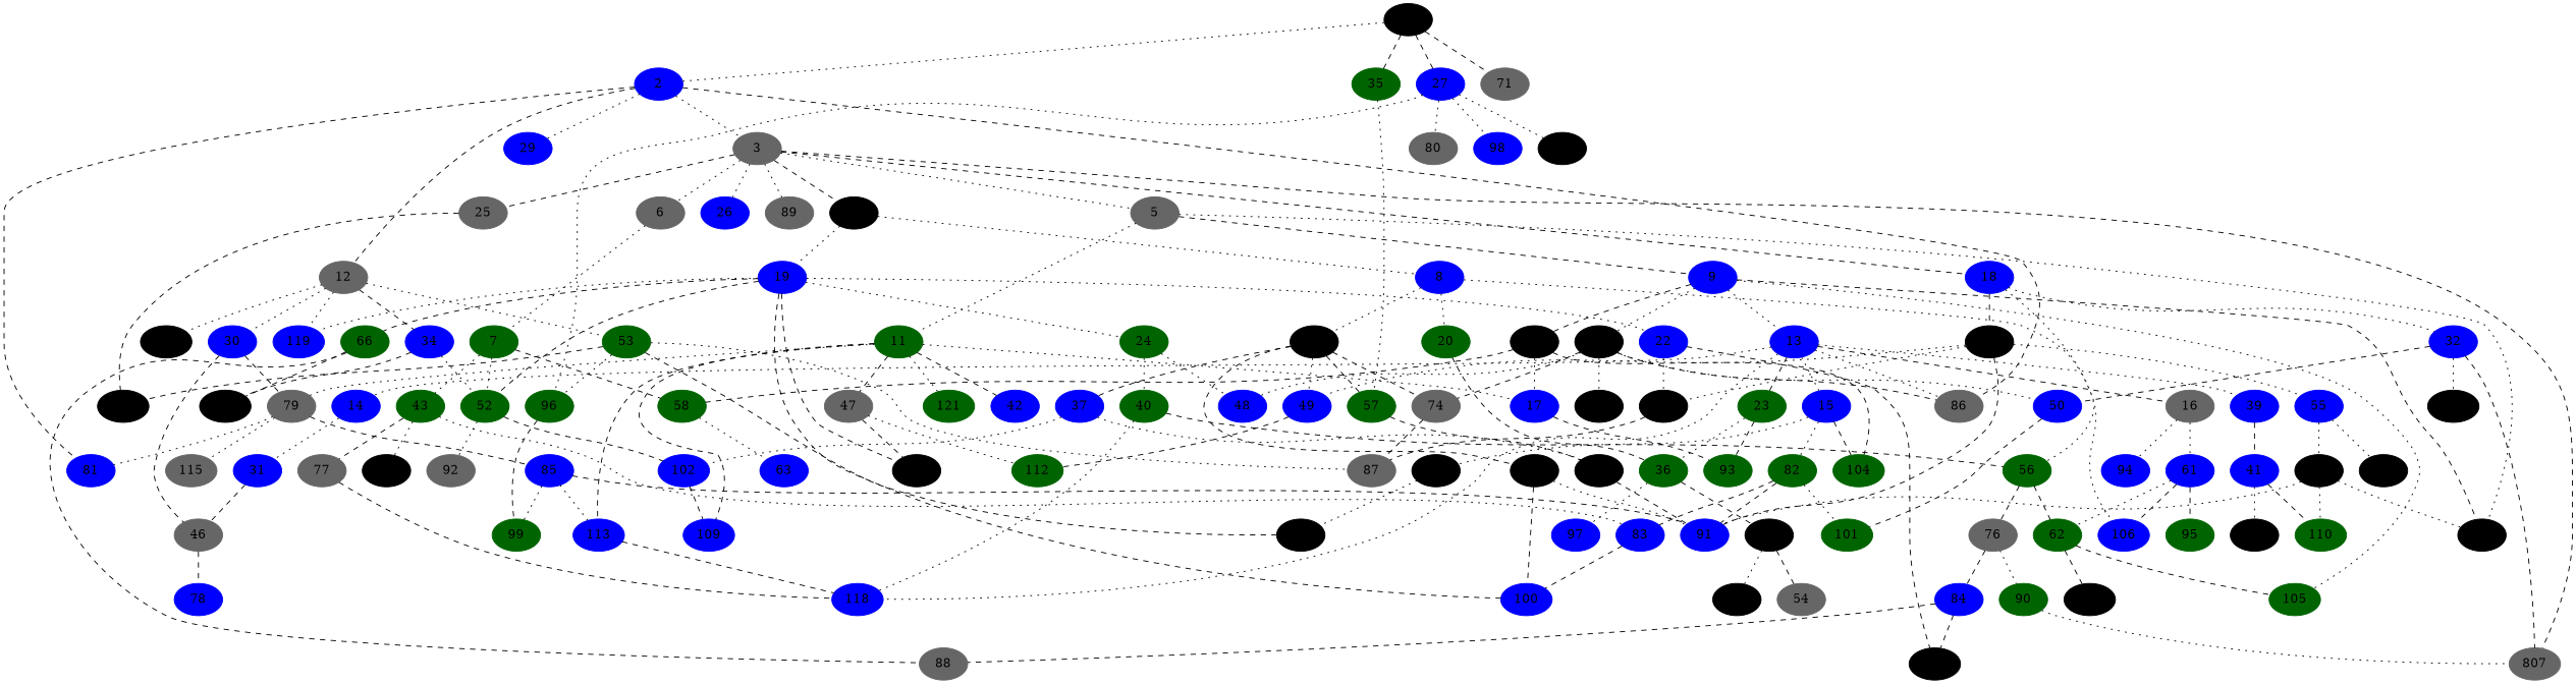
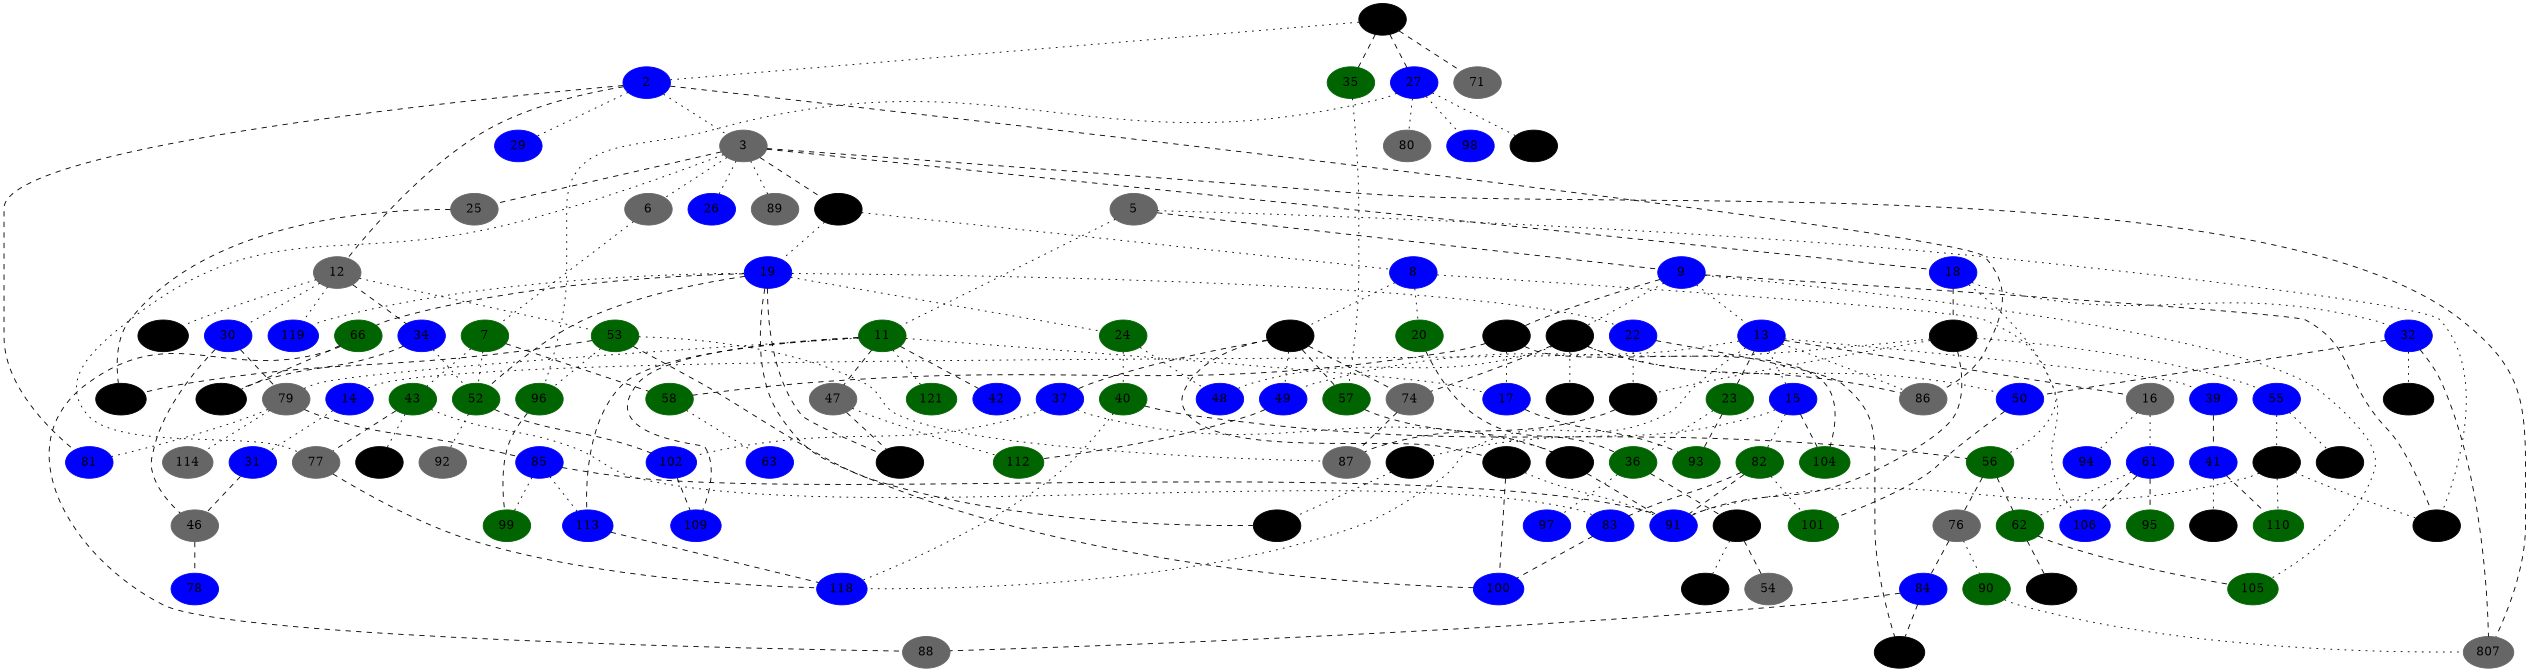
  graph {
    node [color=blue style=filled]
    edge [style=dotted]
    1 [color=black]
    2
    27
    35 [color=darkgreen]
    71 [color=gray40]
    3 [color=gray40]
    12 [color=gray40]
    29
    81
    86 [color=gray40]
    33 [color=black]
    80 [color=gray40]
    96 [color=darkgreen]
    98
    57 [color=darkgreen]
    4 [color=black]
    5 [color=gray40]
    6 [color=gray40]
    18
    25 [color=gray40]
    26
    n22 [color=gray40 label=807]
    89 [color=gray40]
    30
    34
    53 [color=darkgreen]
    116 [color=black]
    119
    8
    19
    9
    11 [color=darkgreen]
    67 [color=black]
    7 [color=darkgreen]
    32
    45 [color=black]
    56 [color=darkgreen]
    117 [color=black]
    20 [color=darkgreen]
    28 [color=black]
    106
    52 [color=darkgreen]
    22
    24 [color=darkgreen]
    66 [color=darkgreen]
    75 [color=black]
    100
    10 [color=black]
    13
    21 [color=black]
    105 [color=darkgreen]
    17
    42
    47 [color=gray40]
    79 [color=gray40]
    109
    113
    121 [color=darkgreen]
    43 [color=darkgreen]
    58 [color=darkgreen]
    65 [color=black]
    77 [color=gray40]
    83
    102
    92 [color=gray40]
    63
    36 [color=darkgreen]
    74 [color=gray40]
    37
    44 [color=black]
    49
    104 [color=darkgreen]
    14
    15
    16 [color=gray40]
    23 [color=darkgreen]
    39
    118
    48
    50
    68 [color=black]
    93 [color=darkgreen]
    112 [color=darkgreen]
    85
-   115 [color=gray40]
+   115 [color=gray40 label=114]
    46 [color=gray40]
    108 [color=black]
    69 [color=black]
    87 [color=gray40]
    31
    38 [color=black]
    82 [color=darkgreen]
    61
    94
    41
    91
    101 [color=darkgreen]
    62 [color=darkgreen]
    95 [color=darkgreen]
    111 [color=black]
    64 [color=black]
    55
    76 [color=gray40]
    103 [color=black]
    40 [color=darkgreen]
    88 [color=gray40]
    51 [color=black]
    97
    99 [color=darkgreen]
    73 [color=black]
    78
    54 [color=gray40]
    59 [color=black]
    72 [color=black]
    110 [color=darkgreen]
    60 [color=black]
    70 [color=black]
    120 [color=black]
    84
    90 [color=darkgreen]
    1 -- 2
    1 -- 27 [style=dashed]
    1 -- 35 [style=dashed]
    1 -- 71 [style=dashed]
    2 -- 3
    2 -- 12 [style=dashed]
    2 -- 29
    2 -- 81 [style=dashed]
    2 -- 86 [style=dashed]
    27 -- 33
    27 -- 80
    27 -- 96
    27 -- 98
    35 -- 57
    3 -- 4 [style=dashed]
-   3 -- 5
+   3 -- 77
    3 -- 6
    3 -- 18 [style=dashed]
    3 -- 25 [style=dashed]
    3 -- 26
    3 -- n22 [style=dashed]
    3 -- 89
    12 -- 30
    12 -- 34 [style=dashed]
    12 -- 53
    12 -- 116
    12 -- 119
    96 -- 99 [style=dashed]
    57 -- 73 [style=dashed]
    4 -- 8
    4 -- 19
    5 -- 9 [style=dashed]
    5 -- 11
    5 -- 67
    6 -- 7
    18 -- 32
    18 -- 45 [style=dashed]
    18 -- 56
    25 -- 117 [style=dashed]
    30 -- 79 [style=dashed]
    30 -- 46 [style=dashed]
    34 -- 52
    34 -- 108 [style=dashed]
    53 -- 96
    53 -- 117 [style=dashed]
    53 -- 69 [style=dashed]
    53 -- 87
    8 -- 20
    8 -- 28
    8 -- 106
    19 -- 119
    19 -- 52 [style=dashed]
    19 -- 22
    19 -- 24
    19 -- 66 [style=dashed]
    19 -- 75 [style=dashed]
    19 -- 100 [style=dashed]
    9 -- 67 [style=dashed]
    9 -- 10 [style=dashed]
    9 -- 13
    9 -- 21
    9 -- 105
    11 -- 17
    11 -- 42 [style=dashed]
    11 -- 47 [style=dashed]
    11 -- 79
    11 -- 109 [style=dashed]
    11 -- 113 [style=dashed]
    11 -- 121
    7 -- 52
    7 -- 43
    7 -- 58 [style=dashed]
    32 -- n22 [style=dashed]
    32 -- 50 [style=dashed]
    32 -- 111
    45 -- 49
    45 -- 91 [style=dashed]
    45 -- 64
    45 -- 55
    56 -- 62 [style=dashed]
    56 -- 76 [style=dashed]
    20 -- 36 [style=dashed]
    28 -- 57 [style=dashed]
    28 -- 74 [style=dashed]
    28 -- 37 [style=dashed]
    28 -- 44 [style=dashed]
    28 -- 49
    52 -- 102 [style=dashed]
    52 -- 92
    22 -- 64
    22 -- 103 [style=dashed]
    24 -- 48
    24 -- 40
    66 -- 108 [style=dashed]
    66 -- 88 [style=dashed]
    10 -- 17
    10 -- 58 [style=dashed]
    10 -- 104 [style=dashed]
    13 -- 86
    13 -- 14
    13 -- 15
    13 -- 16 [style=dashed]
    13 -- 23 [style=dashed]
    13 -- 39
    13 -- 118
    21 -- 86 [style=dashed]
    21 -- 74 [style=dashed]
    21 -- 48
    21 -- 50
    21 -- 68
    17 -- 93 [style=dashed]
    47 -- 75 [style=dashed]
    47 -- 112
    79 -- 81
    79 -- 85 [style=dashed]
    79 -- 115
    113 -- 118 [style=dashed]
    43 -- 65
    43 -- 77 [style=dashed]
    43 -- 83
    58 -- 63
    77 -- 118 [style=dashed]
    83 -- 100 [style=dashed]
    102 -- 109 [style=dashed]
    36 -- 51 [style=dashed]
    36 -- 97
    74 -- 87 [style=dashed]
    37 -- 102
    37 -- 73
    44 -- 100 [style=dashed]
    44 -- 91
    49 -- 112 [style=dashed]
    14 -- 31
    15 -- 104 [style=dashed]
    15 -- 38
    15 -- 82
    16 -- 61
    16 -- 94
    23 -- 36
    23 -- 93 [style=dashed]
    39 -- 41 [style=dashed]
    50 -- 101 [style=dashed]
    85 -- 113
    85 -- 91 [style=dashed]
    85 -- 99
    46 -- 78 [style=dashed]
    31 -- 46 [style=dashed]
    38 -- 69
    82 -- 83 [style=dashed]
    82 -- 91 [style=dashed]
    82 -- 101
    61 -- 106 [style=dashed]
    61 -- 62
    61 -- 95 [style=dashed]
    41 -- 72
    41 -- 110 [style=dashed]
    62 -- 105 [style=dashed]
    62 -- 120 [style=dashed]
    64 -- 87 [style=dashed]
    55 -- 60
    55 -- 70
    76 -- 84 [style=dashed]
    76 -- 90
    40 -- 56 [style=dashed]
    40 -- 118
    51 -- 54 [style=dashed]
    51 -- 59
    73 -- 91 [style=dashed]
    60 -- 67
    60 -- 91
    60 -- 110
    84 -- 103 [style=dashed]
    84 -- 88 [style=dashed]
    90 -- n22
  }
